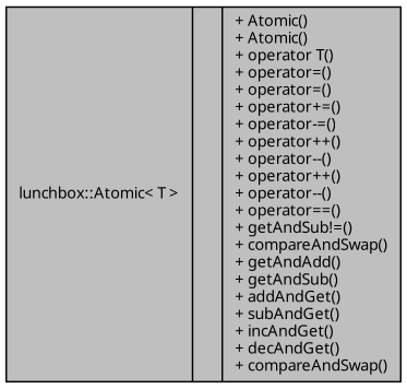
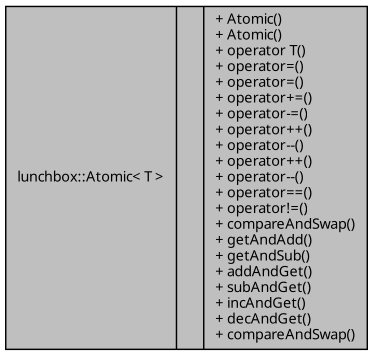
  digraph {
    rankdir=LR
-   n1 [color=black fillcolor=grey75 fontcolor=black fontname=Sans fontsize=10 height=0.2 label="{lunchbox::Atomic\< T \>\n||+ Atomic()\l+ Atomic()\l+ operator T()\l+ operator=()\l+ operator=()\l+ operator+=()\l+ operator-=()\l+ operator++()\l+ operator--()\l+ operator++()\l+ operator--()\l+ operator==()\l+ getAndSub!=()\l+ compareAndSwap()\l+ getAndAdd()\l+ getAndSub()\l+ addAndGet()\l+ subAndGet()\l+ incAndGet()\l+ decAndGet()\l+ compareAndSwap()\l}" shape=record style=filled width=0.4]
+   n1 [color=black fillcolor=grey75 fontcolor=black fontname=Sans fontsize=10 height=0.2 label="{lunchbox::Atomic\< T \>\n||+ Atomic()\l+ Atomic()\l+ operator T()\l+ operator=()\l+ operator=()\l+ operator+=()\l+ operator-=()\l+ operator++()\l+ operator--()\l+ operator++()\l+ operator--()\l+ operator==()\l+ operator!=()\l+ compareAndSwap()\l+ getAndAdd()\l+ getAndSub()\l+ addAndGet()\l+ subAndGet()\l+ incAndGet()\l+ decAndGet()\l+ compareAndSwap()\l}" shape=record style=filled width=0.4]
  }
